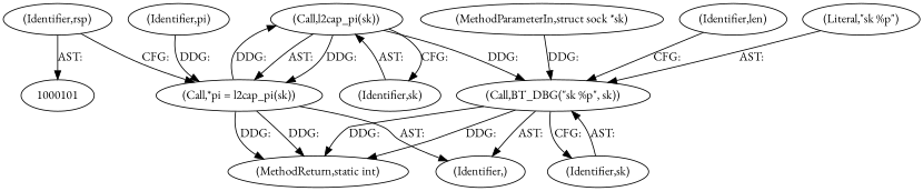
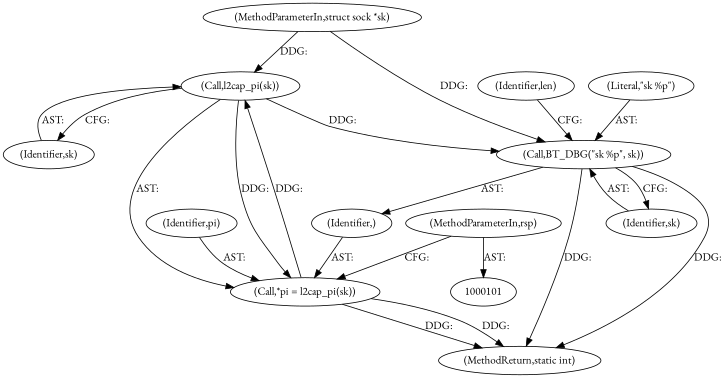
  digraph {
    fontname="EB Garamond"
    node [fontname="EB Garamond"]
    edge [fontname="EB Garamond"]
    n1 [label="(Call,l2cap_pi(sk))"]
    n2 [label="(Call,*pi = l2cap_pi(sk))"]
    n3 [label="(Call,BT_DBG(\"sk %p\", sk))"]
    n4 [label="(Identifier,sk)"]
    n5 [label="(MethodReturn,static int)"]
    n6 [label="(Identifier,)"]
    n7 [label="(Identifier,sk)"]
    n8 [label="(MethodParameterIn,struct sock *sk)"]
    n9 [label="(Identifier,pi)"]
    n10 [label="(Identifier,len)"]
-   n11 [label="(Identifier,rsp)"]
+   n11 [label="(MethodParameterIn,rsp)"]
    1000101
    n13 [label="(Literal,\"sk %p\")"]
    n1 -> n2 [label="AST: "]
    n1 -> n2 [label="DDG: "]
    n1 -> n3 [label="DDG: "]
    n1 -> n4 [label="CFG: "]
    n2 -> n1 [label="DDG: "]
    n2 -> n5 [label="DDG: "]
    n2 -> n5 [label="DDG: "]
-   n2 -> n6 [label="AST: "]
+   n6 -> n2 [label="AST: "]
    n3 -> n5 [label="DDG: "]
    n3 -> n5 [label="DDG: "]
    n3 -> n6 [label="AST: "]
    n3 -> n7 [label="CFG: "]
    n4 -> n1 [label="AST: "]
    n7 -> n3 [label="AST: "]
+   n8 -> n1 [label="DDG: "]
    n8 -> n3 [label="DDG: "]
-   n9 -> n2 [label="DDG: "]
+   n9 -> n2 [label="AST: "]
    n10 -> n3 [label="CFG: "]
    n11 -> n2 [label="CFG: "]
    n11 -> 1000101 [label="AST: "]
    n13 -> n3 [label="AST: "]
  }
